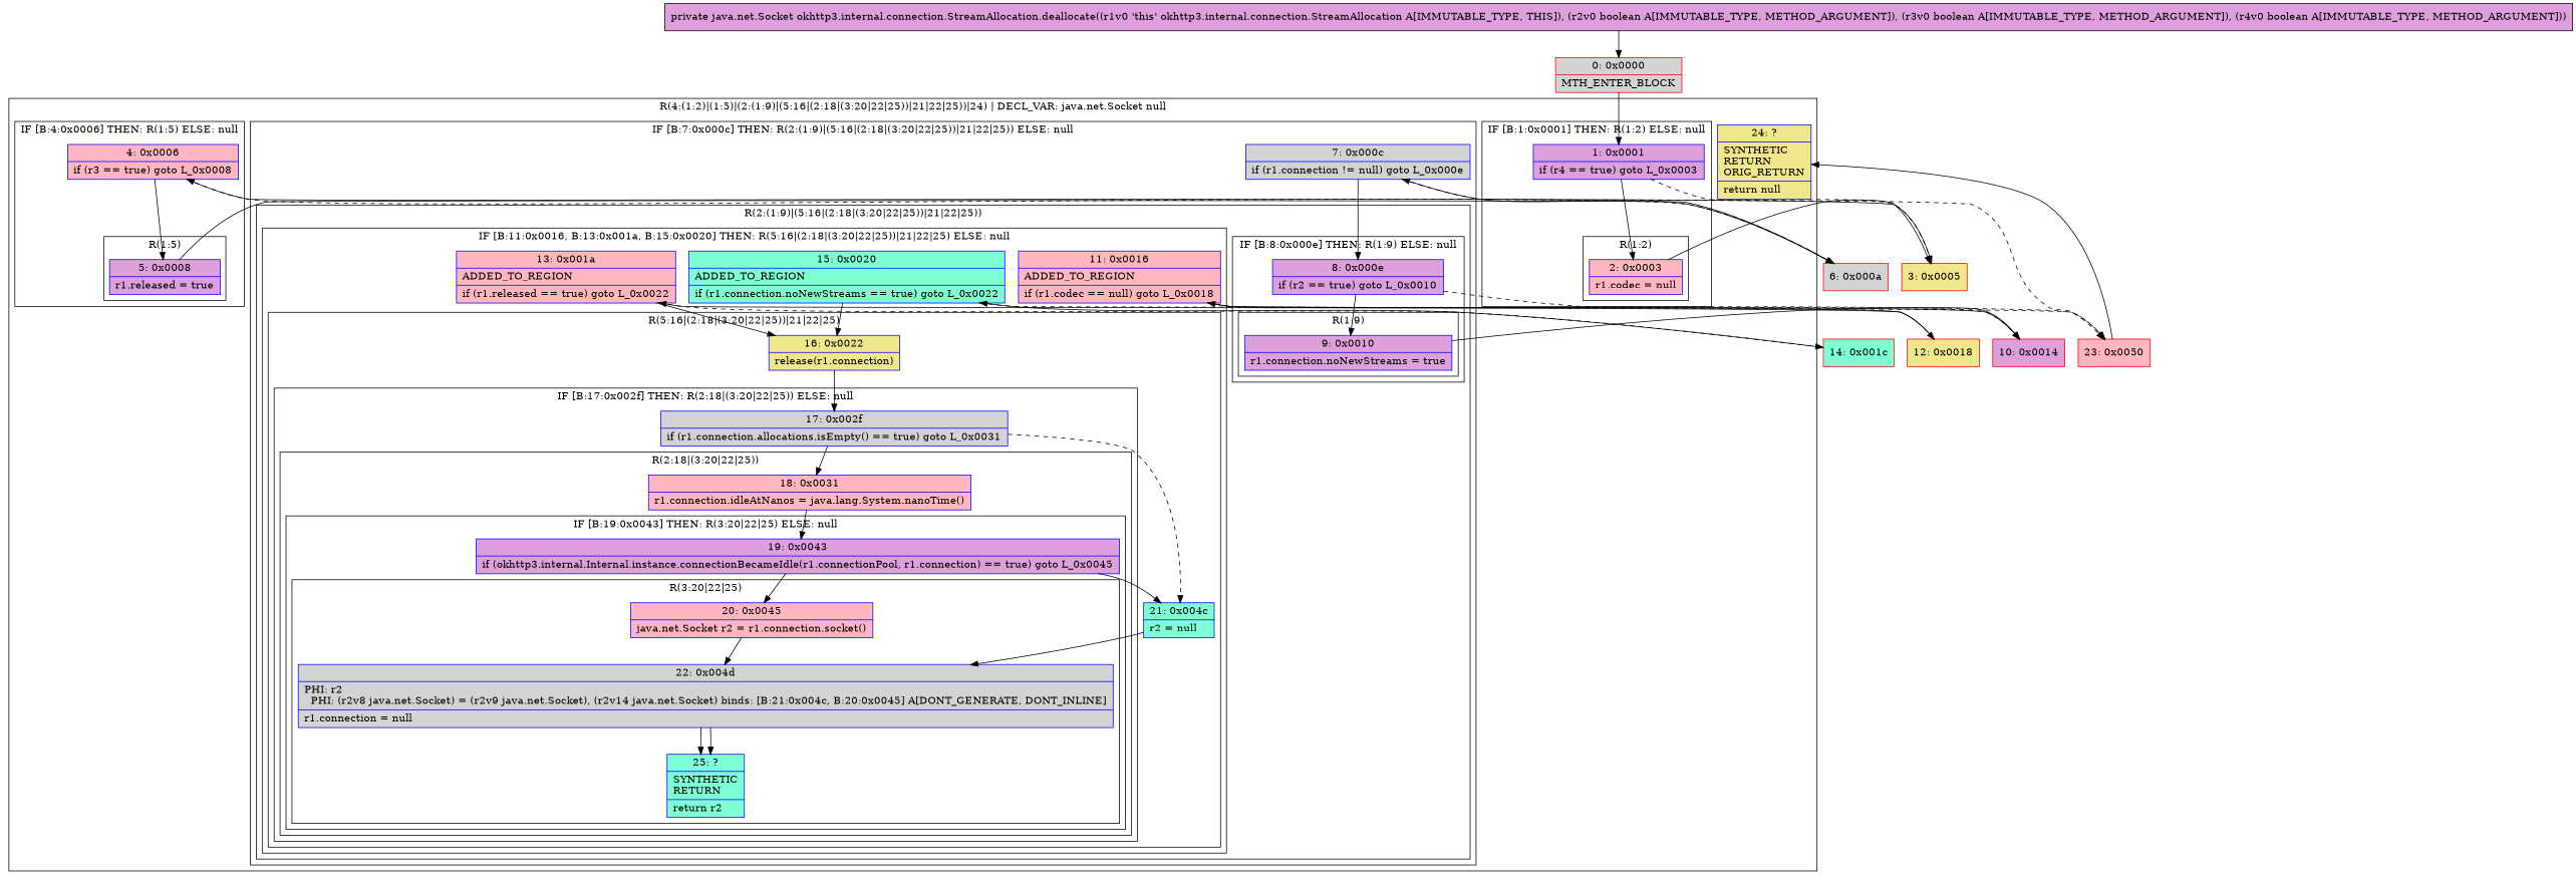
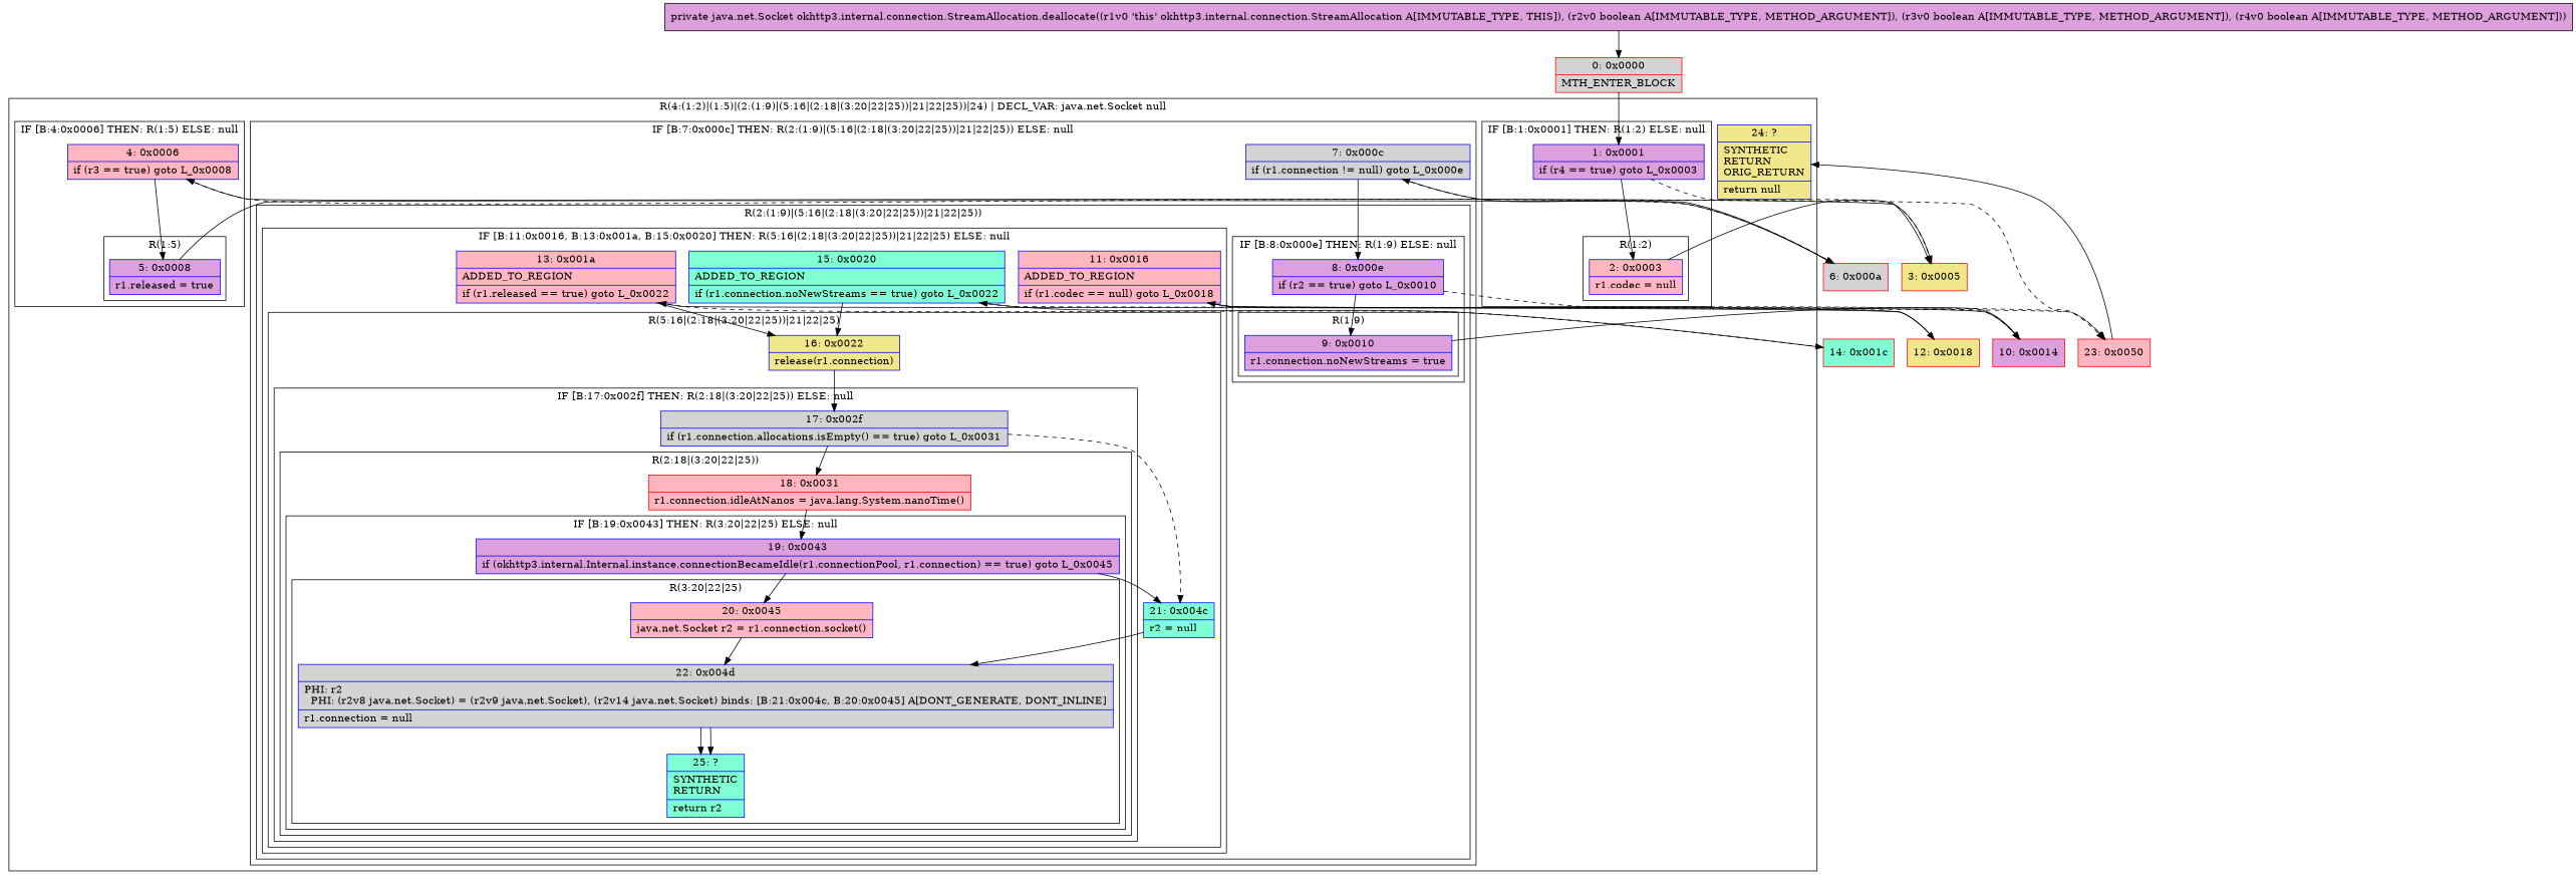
  digraph {
    node [color=blue fillcolor=lightpink shape=record style=filled]
    n1 [label="{2\:\ 0x0003|r1.codec = null\l}"]
    n2 [fillcolor=plum label="{1\:\ 0x0001|if (r4 == true) goto L_0x0003\l}"]
    n3 [fillcolor=plum label="{5\:\ 0x0008|r1.released = true\l}"]
    n4 [label="{4\:\ 0x0006|if (r3 == true) goto L_0x0008\l}"]
    n5 [fillcolor=plum label="{9\:\ 0x0010|r1.connection.noNewStreams = true\l}"]
    n6 [fillcolor=plum label="{8\:\ 0x000e|if (r2 == true) goto L_0x0010\l}"]
    n7 [label="{20\:\ 0x0045|java.net.Socket r2 = r1.connection.socket()\l}"]
    n8 [fillcolor=lightgrey label="{22\:\ 0x004d|PHI: r2 \l  PHI: (r2v8 java.net.Socket) = (r2v9 java.net.Socket), (r2v14 java.net.Socket) binds: [B:21:0x004c, B:20:0x0045] A[DONT_GENERATE, DONT_INLINE]\l|r1.connection = null\l}"]
    n9 [fillcolor=aquamarine label="{25\:\ ?|SYNTHETIC\lRETURN\l|return r2\l}"]
    n10 [fillcolor=plum label="{19\:\ 0x0043|if (okhttp3.internal.Internal.instance.connectionBecameIdle(r1.connectionPool, r1.connection) == true) goto L_0x0045\l}"]
-   n11 [label="{18\:\ 0x0031|r1.connection.idleAtNanos = java.lang.System.nanoTime()\l}"]
+   n11 [color=red label="{18\:\ 0x0031|r1.connection.idleAtNanos = java.lang.System.nanoTime()\l}"]
    n12 [fillcolor=lightgrey label="{17\:\ 0x002f|if (r1.connection.allocations.isEmpty() == true) goto L_0x0031\l}"]
    n13 [fillcolor=khaki label="{16\:\ 0x0022|release(r1.connection)\l}"]
    n14 [fillcolor=aquamarine label="{21\:\ 0x004c|r2 = null\l}"]
    n15 [label="{11\:\ 0x0016|ADDED_TO_REGION\l|if (r1.codec == null) goto L_0x0018\l}"]
    n16 [label="{13\:\ 0x001a|ADDED_TO_REGION\l|if (r1.released == true) goto L_0x0022\l}"]
    n17 [fillcolor=aquamarine label="{15\:\ 0x0020|ADDED_TO_REGION\l|if (r1.connection.noNewStreams == true) goto L_0x0022\l}"]
    n18 [fillcolor=lightgrey label="{7\:\ 0x000c|if (r1.connection != null) goto L_0x000e\l}"]
    n19 [fillcolor=khaki label="{24\:\ ?|SYNTHETIC\lRETURN\lORIG_RETURN\l|return null\l}"]
    n20 [color=red fillcolor=khaki label="{3\:\ 0x0005}"]
    n21 [color=red fillcolor=lightgrey label="{6\:\ 0x000a}"]
    n22 [color=red fillcolor=plum label="{10\:\ 0x0014}"]
    n23 [color=red label="{23\:\ 0x0050}"]
    n24 [color=red fillcolor=khaki label="{12\:\ 0x0018}"]
    n25 [color=red fillcolor=aquamarine label="{14\:\ 0x001c}"]
    n26 [color=red fillcolor=lightgrey label="{0\:\ 0x0000|MTH_ENTER_BLOCK\l}"]
    n27 [fillcolor=plum label="{private java.net.Socket okhttp3.internal.connection.StreamAllocation.deallocate((r1v0 'this' okhttp3.internal.connection.StreamAllocation A[IMMUTABLE_TYPE, THIS]), (r2v0 boolean A[IMMUTABLE_TYPE, METHOD_ARGUMENT]), (r3v0 boolean A[IMMUTABLE_TYPE, METHOD_ARGUMENT]), (r4v0 boolean A[IMMUTABLE_TYPE, METHOD_ARGUMENT])) }" color=""]
    subgraph cluster_1 {
      label="R(4:(1:2)|(1:5)|(2:(1:9)|(5:16|(2:18|(3:20|22|25))|21|22|25))|24) | DECL_VAR: java.net.Socket null\l"
      n19
      subgraph cluster_2 {
        label="IF [B:1:0x0001] THEN: R(1:2) ELSE: null"
        n2
        subgraph cluster_3 {
          label="R(1:2)"
          n1
        }
      }
      subgraph cluster_4 {
        label="IF [B:4:0x0006] THEN: R(1:5) ELSE: null"
        n4
        subgraph cluster_5 {
          label="R(1:5)"
          n3
        }
      }
      subgraph cluster_6 {
        label="IF [B:7:0x000c] THEN: R(2:(1:9)|(5:16|(2:18|(3:20|22|25))|21|22|25)) ELSE: null"
        n18
        subgraph cluster_7 {
          label="R(2:(1:9)|(5:16|(2:18|(3:20|22|25))|21|22|25))"
          subgraph cluster_8 {
            label="IF [B:8:0x000e] THEN: R(1:9) ELSE: null"
            n6
            subgraph cluster_9 {
              label="R(1:9)"
              n5
            }
          }
          subgraph cluster_10 {
            label="IF [B:11:0x0016, B:13:0x001a, B:15:0x0020] THEN: R(5:16|(2:18|(3:20|22|25))|21|22|25) ELSE: null"
            n15
            n16
            n17
            subgraph cluster_11 {
              label="R(5:16|(2:18|(3:20|22|25))|21|22|25)"
              n13
              n14
              subgraph cluster_12 {
                label="IF [B:17:0x002f] THEN: R(2:18|(3:20|22|25)) ELSE: null"
                n12
                subgraph cluster_13 {
                  label="R(2:18|(3:20|22|25))"
                  n11
                  subgraph cluster_14 {
                    label="IF [B:19:0x0043] THEN: R(3:20|22|25) ELSE: null"
                    n10
                    subgraph cluster_15 {
                      label="R(3:20|22|25)"
                      n7
                      n8
                      n9
                    }
                  }
                }
              }
            }
          }
        }
      }
    }
    n1 -> n20
    n2 -> n1
    n2 -> n20 [style=dashed]
    n3 -> n21
    n4 -> n3
    n4 -> n21 [style=dashed]
    n5 -> n22
    n6 -> n5
    n6 -> n22 [style=dashed]
    n7 -> n8
    n8 -> n9
    n8 -> n9
    n10 -> n7
    n10 -> n14 [style=solid]
    n11 -> n10
    n12 -> n11
    n12 -> n14 [style=dashed]
    n13 -> n12
    n14 -> n8
    n15 -> n23 [style=dashed]
    n15 -> n24
    n16 -> n13
    n16 -> n25 [style=dashed]
    n17 -> n13
    n17 -> n23 [style=dashed]
    n18 -> n6
    n18 -> n23 [style=dashed]
    n20 -> n4
    n21 -> n18
    n22 -> n15
    n23 -> n19
    n24 -> n16
    n25 -> n17
    n26 -> n2
    n27 -> n26
  }
